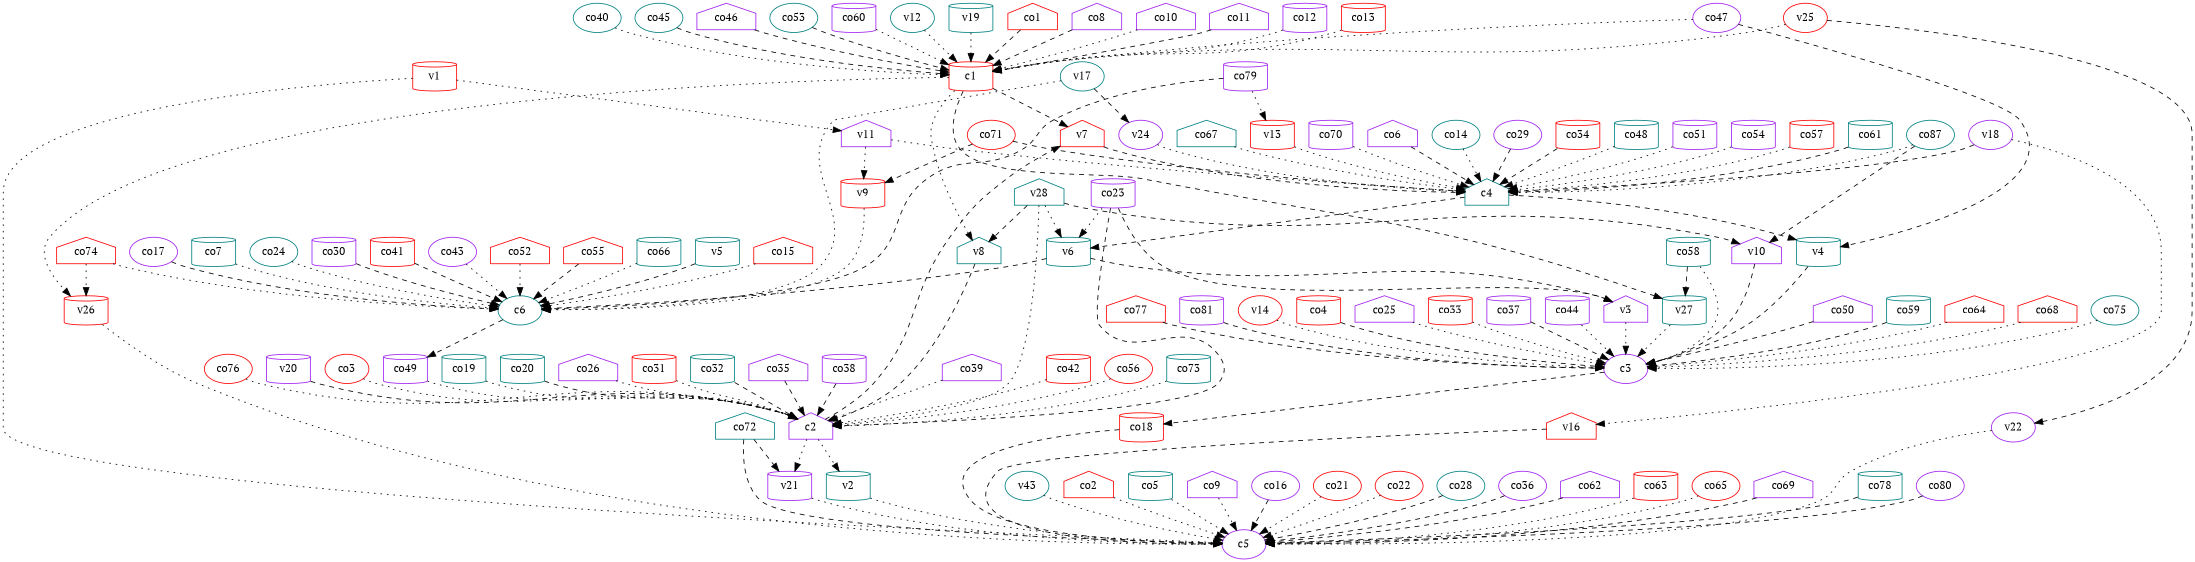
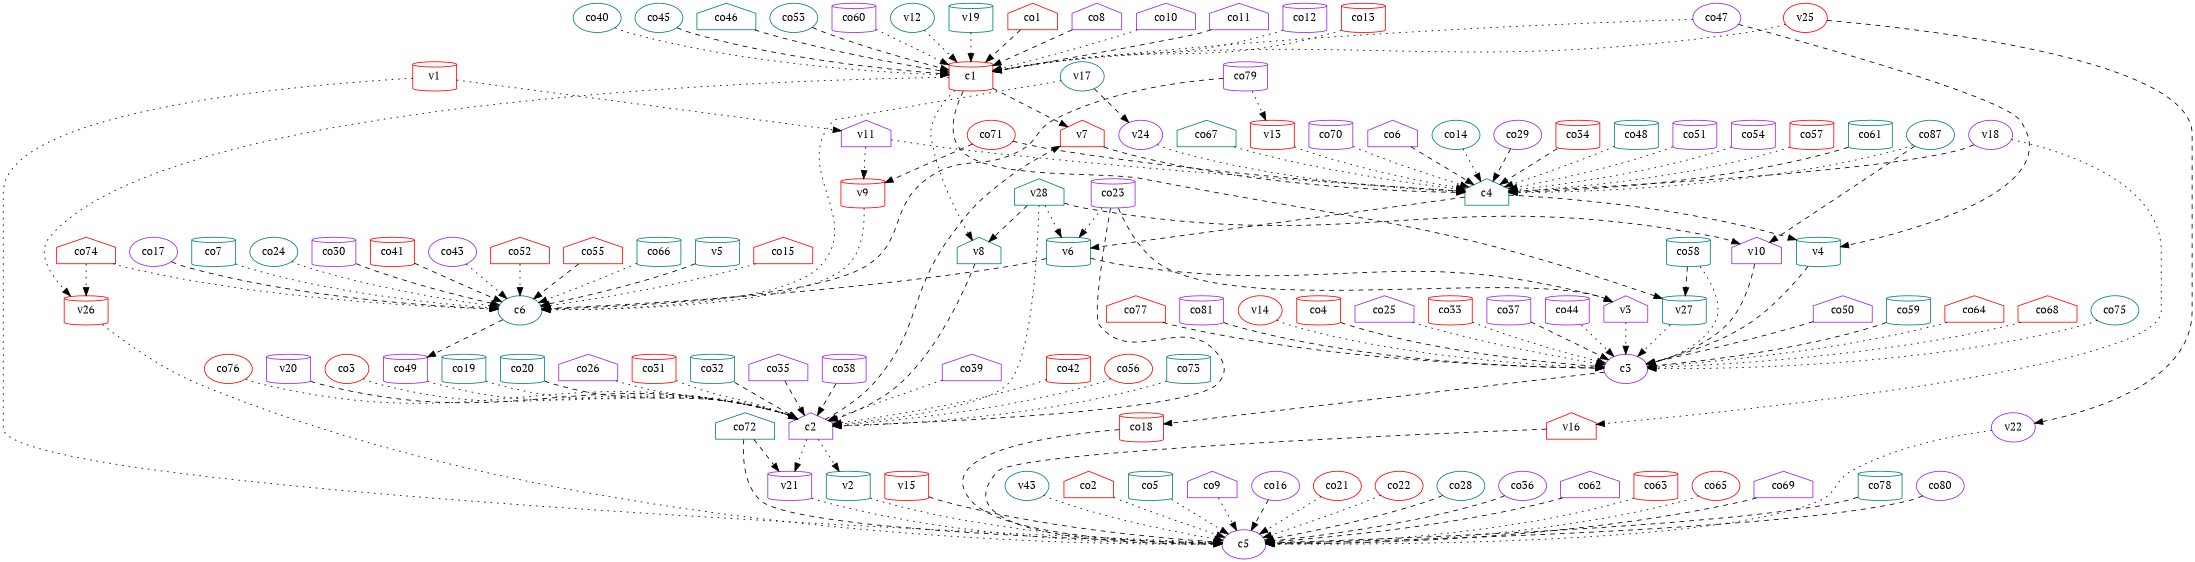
  strict digraph {
    fontname="PT Serif"
    node [color=purple fontname="PT Serif" shape=cylinder]
    edge [fontname="PT Serif" style=dotted weight=1]
    c1 [color=red]
    v7 [color=red shape=house]
    v8 [color=teal shape=house]
    v26 [color=red]
    v27 [color=teal]
    c4 [color=teal shape=house]
    c2 [shape=house]
    c5 [shape=ellipse]
    c3 [shape=ellipse]
    v2 [color=teal]
    v21
    co18 [color=red]
    v4 [color=teal]
    v6 [color=teal]
    c6 [color=teal shape=ellipse]
    v3 [shape=house]
    co49
    v1 [color=red]
    v11 [shape=house]
    v9 [color=red]
    v5 [color=teal]
    v10 [shape=house]
    v12 [color=teal shape=ellipse]
    v13 [color=red]
    v14 [color=red shape=ellipse]
+   v15 [color=red]
    v16 [color=red shape=house]
    v17 [color=teal shape=ellipse]
    v24 [shape=ellipse]
    v18 [shape=ellipse]
    v19 [color=teal]
    v20
    v22 [shape=ellipse]
    n34 [color=teal label=v43 shape=ellipse]
    v25 [color=red shape=ellipse]
    v28 [color=teal shape=house]
    co1 [color=red shape=house]
    co2 [color=red shape=house]
    co3 [color=red shape=ellipse]
    co4 [color=red]
    co5 [color=teal]
    co6 [shape=house]
    co7 [color=teal]
    co8 [shape=house]
    co9 [shape=house]
    co10 [shape=house]
    co11 [shape=house]
    co12
    co13 [color=red]
    co14 [color=teal shape=ellipse]
    co15 [color=red shape=house]
    co16 [shape=ellipse]
    co17 [shape=ellipse]
    co19 [color=teal]
    co20 [color=teal]
    co21 [color=red shape=ellipse]
    co22 [color=red shape=ellipse]
    co23
    co24 [color=teal shape=ellipse]
    co25 [shape=house]
    co26 [shape=house]
    n62 [color=teal label=co87 shape=ellipse]
    co28 [color=teal shape=ellipse]
    co29 [shape=ellipse]
    co30
    co31 [color=red]
    co32 [color=teal]
    co33 [color=red]
    co34 [color=red]
    co35 [shape=house]
    co36 [shape=ellipse]
    co37
    co38
    co39 [shape=house]
    co40 [color=teal shape=ellipse]
    co41 [color=red]
    co42 [color=red]
    co43 [shape=ellipse]
    co44
    co45 [color=teal shape=ellipse]
-   co46 [shape=house]
+   co46 [color=teal shape=house]
    co47 [shape=ellipse]
    co48 [color=teal]
    co50 [shape=house]
    co51
    co52 [color=red shape=house]
    co53 [color=teal shape=ellipse]
    co54
    co55 [color=red shape=house]
    co56 [color=red shape=ellipse]
    co57 [color=red]
    co58 [color=teal]
    co59 [color=teal]
    co60
    co61 [color=teal]
    co62 [shape=house]
    co63 [color=red]
    co64 [color=red shape=house]
    co65 [color=red shape=ellipse]
    co66 [color=teal]
    co67 [color=teal shape=house]
    co68 [color=red shape=house]
    co69 [shape=house]
    co70
    co71 [color=red shape=ellipse]
    co72 [color=teal shape=house]
    co73 [color=teal]
    co74 [color=red shape=house]
    co75 [color=teal shape=ellipse]
    co76 [color=red shape=ellipse]
    co77 [color=red shape=house]
    co78 [color=teal]
    co79
    co80 [shape=ellipse]
    co81
    c1 -> v7 [style=dashed]
    c1 -> v8
    c1 -> v26
    c1 -> v27 [style=dashed]
    v7 -> c4 [style=dashed]
    v8 -> c2 [style=dashed]
    v26 -> c5
    v27 -> c3
    c4 -> v4 [style=dashed]
    c4 -> v6 [style=dashed]
    c2 -> v7 [style=dashed]
    c2 -> v2
    c2 -> v21
    c3 -> co18 [style=dashed]
    v2 -> c5
    v21 -> c5
    co18 -> c5 [style=dashed]
    v4 -> c3 [style=dashed]
    v6 -> c6 [style=dashed]
    v6 -> v3 [style=dashed]
    c6 -> co49 [style=dashed]
    v3 -> c3
    co49 -> c2
    v1 -> c5
    v1 -> v11
    v11 -> c4
    v11 -> v9
    v9 -> c6
    v5 -> c6 [style=dashed]
    v10 -> c3 [style=dashed]
    v12 -> c1
    v13 -> c4
    v14 -> c3
+   v15 -> c5 [style=dashed]
    v16 -> c5 [style=dashed]
    v17 -> c6
    v17 -> v24 [style=dashed]
    v24 -> c4
    v18 -> c4 [style=dashed]
    v18 -> v16
    v19 -> c1
    v20 -> c2 [style=dashed]
    v22 -> c5
    n34 -> c5
    v25 -> c1
    v25 -> v22 [style=dashed]
    v28 -> v8 [style=dashed]
    v28 -> c2
    v28 -> v6
    v28 -> v10 [style=dashed]
    co1 -> c1 [style=dashed]
    co2 -> c5
    co3 -> c2
    co4 -> c3 [style=dashed]
    co5 -> c5
    co6 -> c4 [style=dashed]
    co7 -> c6
    co8 -> c1 [style=dashed]
    co9 -> c5
    co10 -> c1
    co11 -> c1 [style=dashed]
    co12 -> c1
    co13 -> c1
    co14 -> c4
    co15 -> c6
    co16 -> c5 [style=dashed]
    co17 -> c6 [style=dashed]
    co19 -> c2
    co20 -> c2 [style=dashed]
    co21 -> c5
    co22 -> c5
    co23 -> c2 [style=dashed]
    co23 -> v6
    co23 -> v3 [style=dashed]
    co24 -> c6
    co25 -> c3
    co26 -> c2
    n62 -> c4
    n62 -> v10 [style=dashed]
    co28 -> c5 [style=dashed]
    co29 -> c4 [style=dashed]
    co30 -> c6 [style=dashed]
    co31 -> c2
    co32 -> c2 [style=dashed]
    co33 -> c3
    co34 -> c4 [style=dashed]
    co35 -> c2 [style=dashed]
    co36 -> c5 [style=dashed]
    co37 -> c3 [style=dashed]
    co38 -> c2 [style=dashed]
    co39 -> c2
    co40 -> c1
    co41 -> c6 [style=dashed]
    co42 -> c2
    co43 -> c6
    co44 -> c3
    co45 -> c1 [style=dashed]
    co46 -> c1 [style=dashed]
    co47 -> c1
    co47 -> v4 [style=dashed]
    co48 -> c4
    co50 -> c3 [style=dashed]
    co51 -> c4
    co52 -> c6
    co53 -> c1 [style=dashed]
    co54 -> c4
    co55 -> c6 [style=dashed]
    co56 -> c2
    co57 -> c4
    co58 -> v27 [style=dashed]
    co58 -> c3
    co59 -> c3 [style=dashed]
    co60 -> c1
    co61 -> c4 [style=dashed]
    co62 -> c5 [style=dashed]
    co63 -> c5
    co64 -> c3
    co65 -> c5
    co66 -> c6
    co67 -> c4
    co68 -> c3
    co69 -> c5 [style=dashed]
    co70 -> c4
    co71 -> c4 [style=dashed]
    co71 -> v9 [style=dashed]
    co72 -> c5 [style=dashed]
    co72 -> v21 [style=dashed]
    co73 -> c2
    co74 -> v26
    co74 -> c6
    co75 -> c3
    co76 -> c2
    co77 -> c3 [style=dashed]
    co78 -> c5 [style=dashed]
    co79 -> c6 [style=dashed]
    co79 -> v13
    co80 -> c5 [style=dashed]
    co81 -> c3 [style=dashed]
  }
